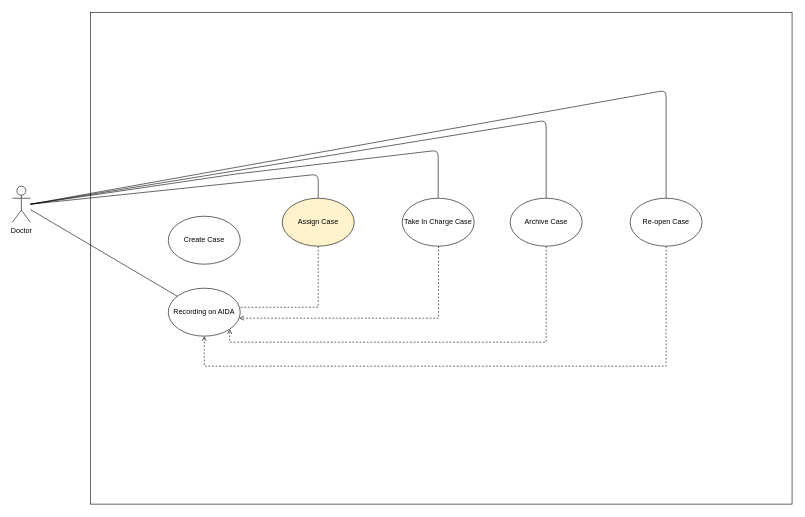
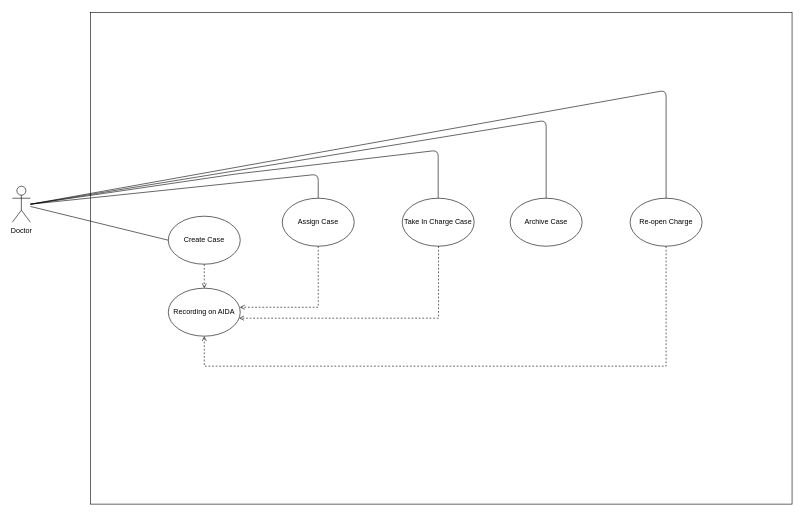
  <mxCell id="0" />
  <mxCell id="1" parent="0" />
  <mxCell id="2" value="" style="rounded=0;whiteSpace=wrap;html=1;" parent="1" vertex="1"><mxGeometry x="150" y="20" width="1170" height="820" as="geometry" /></mxCell>
+ <mxCell id="3" style="edgeStyle=orthogonalEdgeStyle;rounded=0;orthogonalLoop=1;jettySize=auto;html=1;dashed=1;endArrow=open;endFill=0;" parent="1" source="4" target="6" edge="1"><mxGeometry relative="1" as="geometry" /></mxCell>
  <mxCell id="4" value="Create Case" style="ellipse;whiteSpace=wrap;html=1;" parent="1" vertex="1"><mxGeometry x="280" y="360" width="120" height="80" as="geometry" /></mxCell>
  <mxCell id="5" value="Doctor" style="shape=umlActor;verticalLabelPosition=bottom;verticalAlign=top;html=1;outlineConnect=0;" parent="1" vertex="1"><mxGeometry x="20" y="310" width="30" height="60" as="geometry" /></mxCell>
  <mxCell id="6" value="&lt;span&gt;Recording on AIDA&lt;/span&gt;" style="ellipse;whiteSpace=wrap;html=1;" parent="1" vertex="1"><mxGeometry x="280" y="480" width="120" height="80" as="geometry" /></mxCell>
- <mxCell id="7" value="" style="endArrow=none;html=1;" parent="1" source="5" target="6" edge="1"><mxGeometry width="50" height="50" relative="1" as="geometry"><mxPoint x="750" y="620" as="sourcePoint" /><mxPoint x="800" y="570" as="targetPoint" /></mxGeometry></mxCell>
- <mxCell id="8" style="edgeStyle=orthogonalEdgeStyle;rounded=0;orthogonalLoop=1;jettySize=auto;html=1;entryX=0.995;entryY=0.398;entryDx=0;entryDy=0;entryPerimeter=0;dashed=1;endArrow=none;endFill=0;" parent="1" source="9" target="6" edge="1"><mxGeometry relative="1" as="geometry"><Array as="points"><mxPoint x="530" y="512" /></Array></mxGeometry></mxCell>
- <mxCell id="9" value="Assign Case" style="ellipse;whiteSpace=wrap;html=1;fillColor=#fff2cc;" parent="1" vertex="1"><mxGeometry x="470" y="330" width="120" height="80" as="geometry" /></mxCell>
+ <mxCell id="7" value="" style="endArrow=none;html=1;entryX=0;entryY=0.5;entryDx=0;entryDy=0;" parent="1" source="5" target="4" edge="1"><mxGeometry width="50" height="50" relative="1" as="geometry"><mxPoint x="750" y="620" as="sourcePoint" /><mxPoint x="800" y="570" as="targetPoint" /></mxGeometry></mxCell>
+ <mxCell id="8" style="edgeStyle=orthogonalEdgeStyle;rounded=0;orthogonalLoop=1;jettySize=auto;html=1;entryX=0.995;entryY=0.398;entryDx=0;entryDy=0;entryPerimeter=0;dashed=1;endArrow=open;endFill=0;" parent="1" source="9" target="6" edge="1"><mxGeometry relative="1" as="geometry"><Array as="points"><mxPoint x="530" y="512" /></Array></mxGeometry></mxCell>
+ <mxCell id="9" value="Assign Case" style="ellipse;whiteSpace=wrap;html=1;" parent="1" vertex="1"><mxGeometry x="470" y="330" width="120" height="80" as="geometry" /></mxCell>
  <mxCell id="10" value="" style="endArrow=none;html=1;entryX=0.5;entryY=0;entryDx=0;entryDy=0;" parent="1" target="9" edge="1"><mxGeometry width="50" height="50" relative="1" as="geometry"><mxPoint x="50" y="340" as="sourcePoint" /><mxPoint x="660" y="580" as="targetPoint" /><Array as="points"><mxPoint x="530" y="290" /></Array></mxGeometry></mxCell>
  <mxCell id="11" value="&lt;span&gt;Take In Charge Case&lt;/span&gt;" style="ellipse;whiteSpace=wrap;html=1;" parent="1" vertex="1"><mxGeometry x="670" y="330" width="120" height="80" as="geometry" /></mxCell>
  <mxCell id="12" style="edgeStyle=orthogonalEdgeStyle;rounded=0;orthogonalLoop=1;jettySize=auto;html=1;dashed=1;endArrow=open;endFill=0;" parent="1" target="6" edge="1"><mxGeometry relative="1" as="geometry"><mxPoint x="730.6" y="410" as="sourcePoint" /><mxPoint x="400" y="512" as="targetPoint" /><Array as="points"><mxPoint x="731" y="530" /></Array></mxGeometry></mxCell>
  <mxCell id="13" value="" style="endArrow=none;html=1;" parent="1" target="11" edge="1"><mxGeometry width="50" height="50" relative="1" as="geometry"><mxPoint x="50" y="340" as="sourcePoint" /><mxPoint x="530" y="330" as="targetPoint" /><Array as="points"><mxPoint x="390" y="290" /><mxPoint x="730" y="250" /></Array></mxGeometry></mxCell>
- <mxCell id="14" style="edgeStyle=orthogonalEdgeStyle;rounded=0;orthogonalLoop=1;jettySize=auto;html=1;entryX=1;entryY=1;entryDx=0;entryDy=0;endArrow=open;endFill=0;dashed=1;" parent="1" source="15" target="6" edge="1"><mxGeometry relative="1" as="geometry"><Array as="points"><mxPoint x="910" y="570" /><mxPoint x="382" y="570" /></Array></mxGeometry></mxCell>
  <mxCell id="15" value="Archive Case" style="ellipse;whiteSpace=wrap;html=1;" parent="1" vertex="1"><mxGeometry x="850" y="330" width="120" height="80" as="geometry" /></mxCell>
  <mxCell id="16" value="" style="endArrow=none;html=1;entryX=0.5;entryY=0;entryDx=0;entryDy=0;" parent="1" target="15" edge="1"><mxGeometry width="50" height="50" relative="1" as="geometry"><mxPoint x="50" y="340" as="sourcePoint" /><mxPoint x="728.416" y="330.014" as="targetPoint" /><Array as="points"><mxPoint x="910" y="200" /></Array></mxGeometry></mxCell>
  <mxCell id="17" style="edgeStyle=orthogonalEdgeStyle;rounded=0;orthogonalLoop=1;jettySize=auto;html=1;entryX=0.5;entryY=1;entryDx=0;entryDy=0;dashed=1;endArrow=open;endFill=0;" parent="1" source="18" target="6" edge="1"><mxGeometry relative="1" as="geometry"><Array as="points"><mxPoint x="1110" y="610" /><mxPoint x="340" y="610" /></Array></mxGeometry></mxCell>
- <mxCell id="18" value="Re-open Case" style="ellipse;whiteSpace=wrap;html=1;" parent="1" vertex="1"><mxGeometry x="1050" y="330" width="120" height="80" as="geometry" /></mxCell>
+ <mxCell id="18" value="Re-open Charge" style="ellipse;whiteSpace=wrap;html=1;" parent="1" vertex="1"><mxGeometry x="1050" y="330" width="120" height="80" as="geometry" /></mxCell>
  <mxCell id="19" value="" style="endArrow=none;html=1;entryX=0.5;entryY=0;entryDx=0;entryDy=0;" parent="1" target="18" edge="1"><mxGeometry width="50" height="50" relative="1" as="geometry"><mxPoint x="50" y="340" as="sourcePoint" /><mxPoint x="910" y="330" as="targetPoint" /><Array as="points"><mxPoint x="1110" y="150" /></Array></mxGeometry></mxCell>
